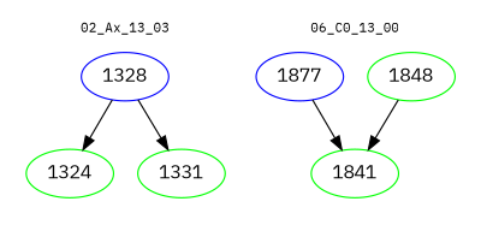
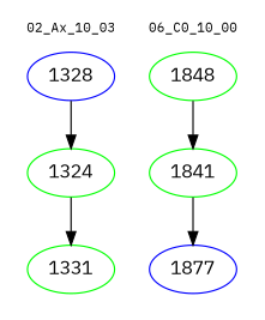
  digraph {
    fontname="IBM Plex Mono"
    node [color=green fontname="IBM Plex Mono"]
    edge [color=black fontname="IBM Plex Mono"]
    n1 [color=blue label=1328]
    n2 [label=1324]
    n3 [label=1331]
    n4 [label=1848]
    n5 [label=1841]
    n6 [color=blue label=1877]
    subgraph cluster_1 {
      color=white
      fontsize=10
-     label="02_Ax_13_03"
+     label="02_Ax_10_03"
      n1
      n2
      n3
    }
    subgraph cluster_2 {
      color=white
      fontsize=10
-     label="06_C0_13_00"
+     label="06_C0_10_00"
      n4
      n5
      n6
    }
    n1 -> n2
-   n1 -> n3
+   n2 -> n3
    n4 -> n5
-   n6 -> n5
+   n5 -> n6
  }
